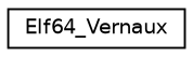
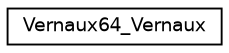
  digraph {
    rankdir=LR
-   n1 [color=black fillcolor=white fontname=Helvetica fontsize=10 height=0.2 label=Elf64_Vernaux shape=record style=filled width=0.4]
+   n1 [color=black fillcolor=white fontname=Helvetica fontsize=10 height=0.2 label=Vernaux64_Vernaux shape=record style=filled width=0.4]
  }
